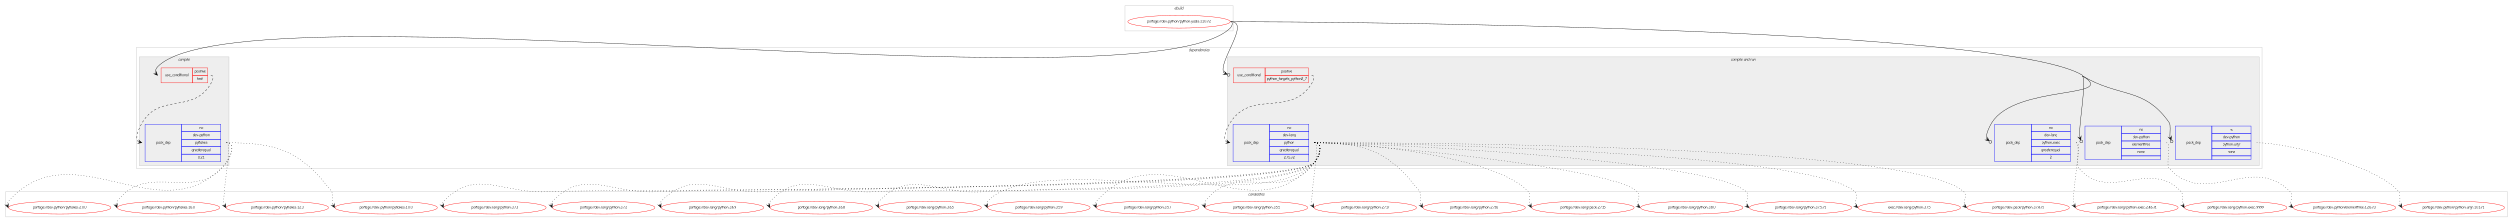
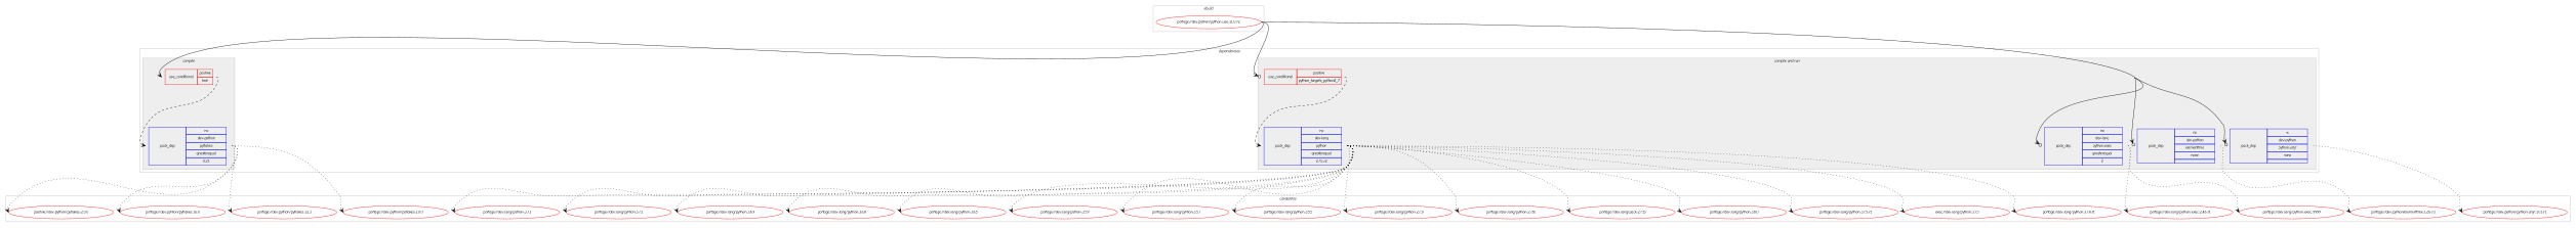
  digraph {
    compound=true
    concentrate=true
    fontname="Comic Neue"
    fontsize=10
    newrank=true
    rankdir=TB
    ranksep=1.5
    node [color=red fontname="Comic Neue" fontsize=10]
    edge [arrowhead=vee fontname="Comic Neue" headport=w style=dotted tailport=e weight=100]
-   n1 [label="portage://dev-python/python-yadis-1.1.0-r2" width=4]
+   n1 [label="portage://dev-python/python-use-1.1.0-r2" width=4]
    n2 [color=blue label=<<TABLE BORDER="0" CELLBORDER="1" CELLSPACING="0" CELLPADDING="4" WIDTH="220"><TR><TD ROWSPAN="6" CELLPADDING="30">pack_dep</TD></TR><TR><TD WIDTH="110">no</TD></TR><TR><TD>dev-python</TD></TR><TR><TD>pyflakes</TD></TR><TR><TD>greaterequal</TD></TR><TR><TD>0.2.1</TD></TR></TABLE>> shape=none]
    n3 [label=<<TABLE BORDER="0" CELLBORDER="1" CELLSPACING="0" CELLPADDING="4"><TR><TD ROWSPAN="3" CELLPADDING="10">use_conditional</TD></TR><TR><TD>positive</TD></TR><TR><TD>test</TD></TR></TABLE>> shape=none]
    n4 [color=blue label=<<TABLE BORDER="0" CELLBORDER="1" CELLSPACING="0" CELLPADDING="4" WIDTH="220"><TR><TD ROWSPAN="6" CELLPADDING="30">pack_dep</TD></TR><TR><TD WIDTH="110">no</TD></TR><TR><TD>dev-lang</TD></TR><TR><TD>python</TD></TR><TR><TD>greaterequal</TD></TR><TR><TD>2.7.5-r2</TD></TR></TABLE>> shape=none]
    n5 [label=<<TABLE BORDER="0" CELLBORDER="1" CELLSPACING="0" CELLPADDING="4"><TR><TD ROWSPAN="3" CELLPADDING="10">use_conditional</TD></TR><TR><TD>positive</TD></TR><TR><TD>python_targets_python2_7</TD></TR></TABLE>> shape=none]
    n6 [color=blue label=<<TABLE BORDER="0" CELLBORDER="1" CELLSPACING="0" CELLPADDING="4" WIDTH="220"><TR><TD ROWSPAN="6" CELLPADDING="30">pack_dep</TD></TR><TR><TD WIDTH="110">no</TD></TR><TR><TD>dev-lang</TD></TR><TR><TD>python-exec</TD></TR><TR><TD>greaterequal</TD></TR><TR><TD>2</TD></TR></TABLE>> shape=none]
    n7 [color=blue label=<<TABLE BORDER="0" CELLBORDER="1" CELLSPACING="0" CELLPADDING="4" WIDTH="220"><TR><TD ROWSPAN="6" CELLPADDING="30">pack_dep</TD></TR><TR><TD WIDTH="110">no</TD></TR><TR><TD>dev-python</TD></TR><TR><TD>elementtree</TD></TR><TR><TD>none</TD></TR><TR><TD></TD></TR></TABLE>> shape=none]
    n8 [color=blue label=<<TABLE BORDER="0" CELLBORDER="1" CELLSPACING="0" CELLPADDING="4" WIDTH="220"><TR><TD ROWSPAN="6" CELLPADDING="30">pack_dep</TD></TR><TR><TD WIDTH="110">no</TD></TR><TR><TD>dev-python</TD></TR><TR><TD>python-urljr</TD></TR><TR><TD>none</TD></TR><TR><TD></TD></TR></TABLE>> shape=none]
    n9 [label="portage://dev-python/pyflakes-1.0.0" width=4]
    n10 [label="portage://dev-python/pyflakes-1.2.3" width=4]
    n11 [label="portage://dev-python/pyflakes-1.6.0" width=4]
-   n12 [label="portage://dev-python/pyflakes-2.0.0" width=4]
+   n12 [label="positive://dev-python/pyflakes-2.0.0" width=4]
    n13 [label="portage://dev-lang/pack-2.7.15" width=4]
    n14 [label="portage://dev-lang/python-2.7.16" width=4]
    n15 [label="portage://dev-lang/python-2.7.17" width=4]
    n16 [label="portage://dev-lang/python-3.5.5" width=4]
    n17 [label="portage://dev-lang/python-3.5.7" width=4]
    n18 [label="portage://dev-lang/python-3.5.9" width=4]
    n19 [label="portage://dev-lang/python-3.6.5" width=4]
    n20 [label="portage://dev-lang/python-3.6.8" width=4]
    n21 [label="portage://dev-lang/python-3.6.9" width=4]
    n22 [label="portage://dev-lang/python-3.7.2" width=4]
    n23 [label="portage://dev-lang/python-3.7.3" width=4]
-   n24 [label="portage://dev-pack/python-3.7.4-r1" width=4]
+   n24 [label="portage://dev-lang/python-3.7.4-r1" width=4]
    n25 [label="exec://dev-lang/python-3.7.5" width=4]
    n26 [label="portage://dev-lang/python-3.7.5-r1" width=4]
    n27 [label="portage://dev-lang/python-3.8.0" width=4]
    n28 [label="portage://dev-lang/python-exec-2.4.6-r1" width=4]
    n29 [label="portage://dev-lang/python-exec-9999" width=4]
    n30 [label="portage://dev-python/elementtree-1.2.6-r3" width=4]
    n31 [label="portage://dev-python/python-urljr-1.0.1-r1" width=4]
    subgraph cluster_1 {
      color=gray
      label=<<i>ebuild</i>>
      rank=same
      n1
    }
    subgraph cluster_2 {
      color=gray
      label=<<i>dependencies</i>>
      subgraph cluster_3 {
        color=gray
        fillcolor="#eeeeee"
        label=<<i>compile</i>>
        style=filled
        subgraph sub_4 {
          color=gray
          fillcolor="#eeeeee"
          label=<<i>compile</i>>
          style=filled
          n3
          subgraph sub_5 {
            color=gray
            fillcolor="#eeeeee"
            label=<<i>compile</i>>
            style=filled
            n2
          }
        }
      }
      subgraph cluster_6 {
        color=gray
        fillcolor="#eeeeee"
        label=<<i>compile and run</i>>
        style=filled
        subgraph sub_7 {
          color=gray
          fillcolor="#eeeeee"
          label=<<i>compile and run</i>>
          style=filled
          n5
          subgraph sub_8 {
            color=gray
            fillcolor="#eeeeee"
            label=<<i>compile and run</i>>
            style=filled
            n4
          }
        }
        subgraph sub_9 {
          color=gray
          fillcolor="#eeeeee"
          label=<<i>compile and run</i>>
          style=filled
          n6
        }
        subgraph sub_10 {
          color=gray
          fillcolor="#eeeeee"
          label=<<i>compile and run</i>>
          style=filled
          n7
        }
        subgraph sub_11 {
          color=gray
          fillcolor="#eeeeee"
          label=<<i>compile and run</i>>
          style=filled
          n8
        }
      }
      subgraph cluster_12 {
        color=gray
        fillcolor="#eeeeee"
        label=<<i>run</i>>
        style=filled
      }
    }
    subgraph cluster_13 {
      color=gray
      label=<<i>candidates</i>>
      rank=same
      subgraph sub_14 {
        color=black
        label=<<i>candidates</i>>
        nodesep=1
        rank=same
        n9
        n10
        n11
        n12
      }
      subgraph sub_15 {
        color=black
        label=<<i>candidates</i>>
        nodesep=1
        rank=same
        n13
        n14
        n15
        n16
        n17
        n18
        n19
        n20
        n21
        n22
        n23
        n24
        n25
        n26
        n27
      }
      subgraph sub_16 {
        color=black
        label=<<i>candidates</i>>
        nodesep=1
        rank=same
        n28
        n29
      }
      subgraph sub_17 {
        color=black
        label=<<i>candidates</i>>
        nodesep=1
        rank=same
        n30
      }
      subgraph sub_18 {
        color=black
        label=<<i>candidates</i>>
        nodesep=1
        rank=same
        n31
      }
    }
    n1 -> n3 [style=solid weight=20]
    n1 -> n5 [arrowhead=odotvee style=solid weight=20]
    n1 -> n6 [arrowhead=odotvee style=solid weight=20]
    n1 -> n7 [arrowhead=odotvee style=solid weight=20]
    n1 -> n8 [arrowhead=odotvee style=solid weight=20]
    n2 -> n9
    n2 -> n10
    n2 -> n11
    n2 -> n12
    n3 -> n2 [style=dashed weight=20]
    n4 -> n13
    n4 -> n14
    n4 -> n15
    n4 -> n16
    n4 -> n17
    n4 -> n18
    n4 -> n19
    n4 -> n20
    n4 -> n21
    n4 -> n22
    n4 -> n23
    n4 -> n24
    n4 -> n25
    n4 -> n26
    n4 -> n27
    n5 -> n4 [style=dashed weight=20]
    n6 -> n28
    n6 -> n29
    n7 -> n30
    n8 -> n31
  }
